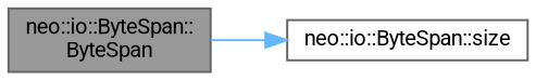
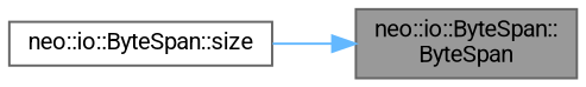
  digraph {
    rankdir=LR
    fontname=Roboto
    node [fontname=Roboto fontsize=10 shape=box style=filled]
    n1 [color=gray40 fillcolor=grey60 fontcolor=black height=0.2 label="neo::io::ByteSpan::\lByteSpan" width=0.4]
    n2 [color=grey40 fillcolor=white height=0.2 label="neo::io::ByteSpan::size" width=0.4]
-   n1 -> n2 [color=steelblue1 fontname=Roboto fontsize=10 labelfontname=Helvetica labelfontsize=10 style=solid]
+   n2 -> n1 [color=steelblue1 fontname=Roboto fontsize=10 labelfontname=Helvetica labelfontsize=10 style=solid]
  }
